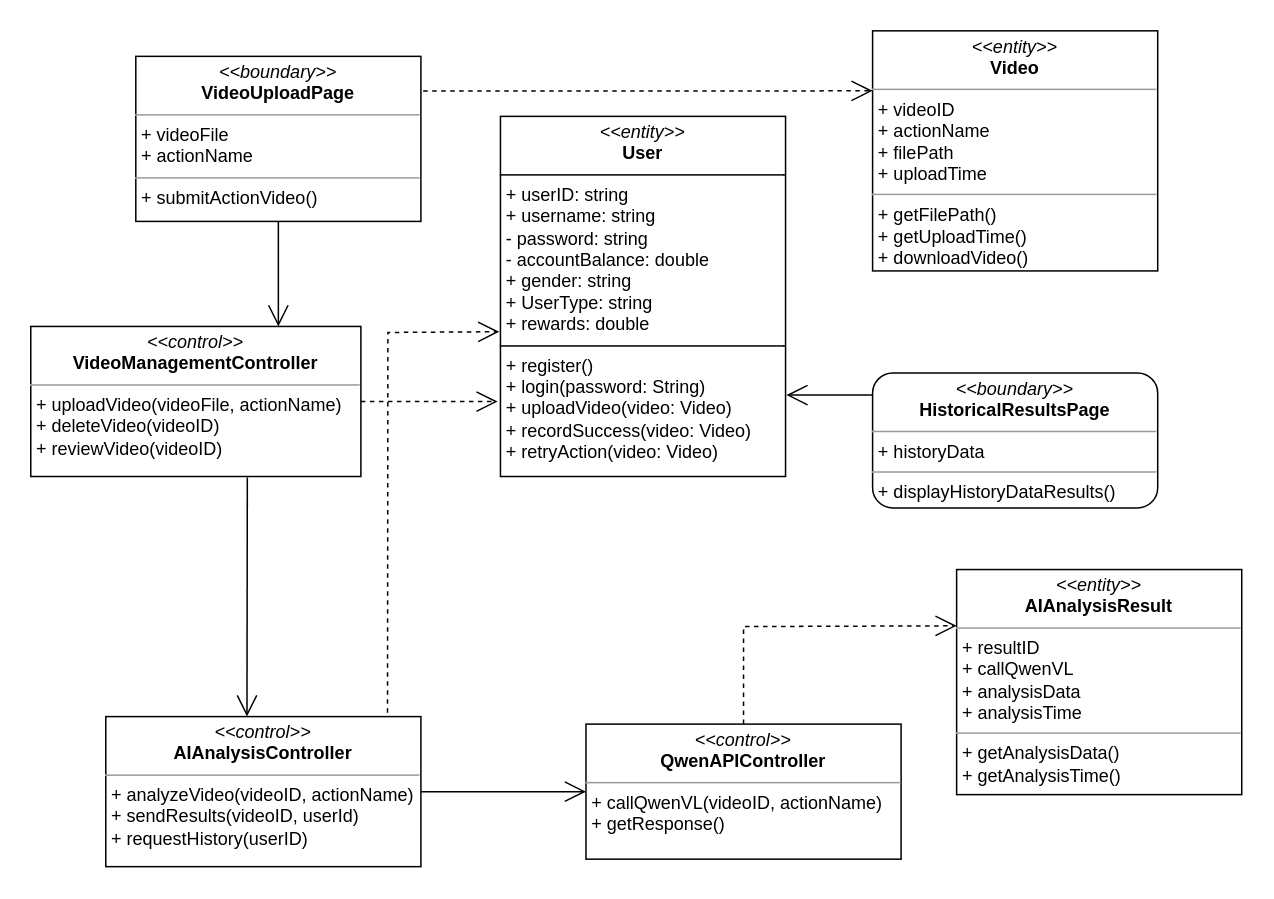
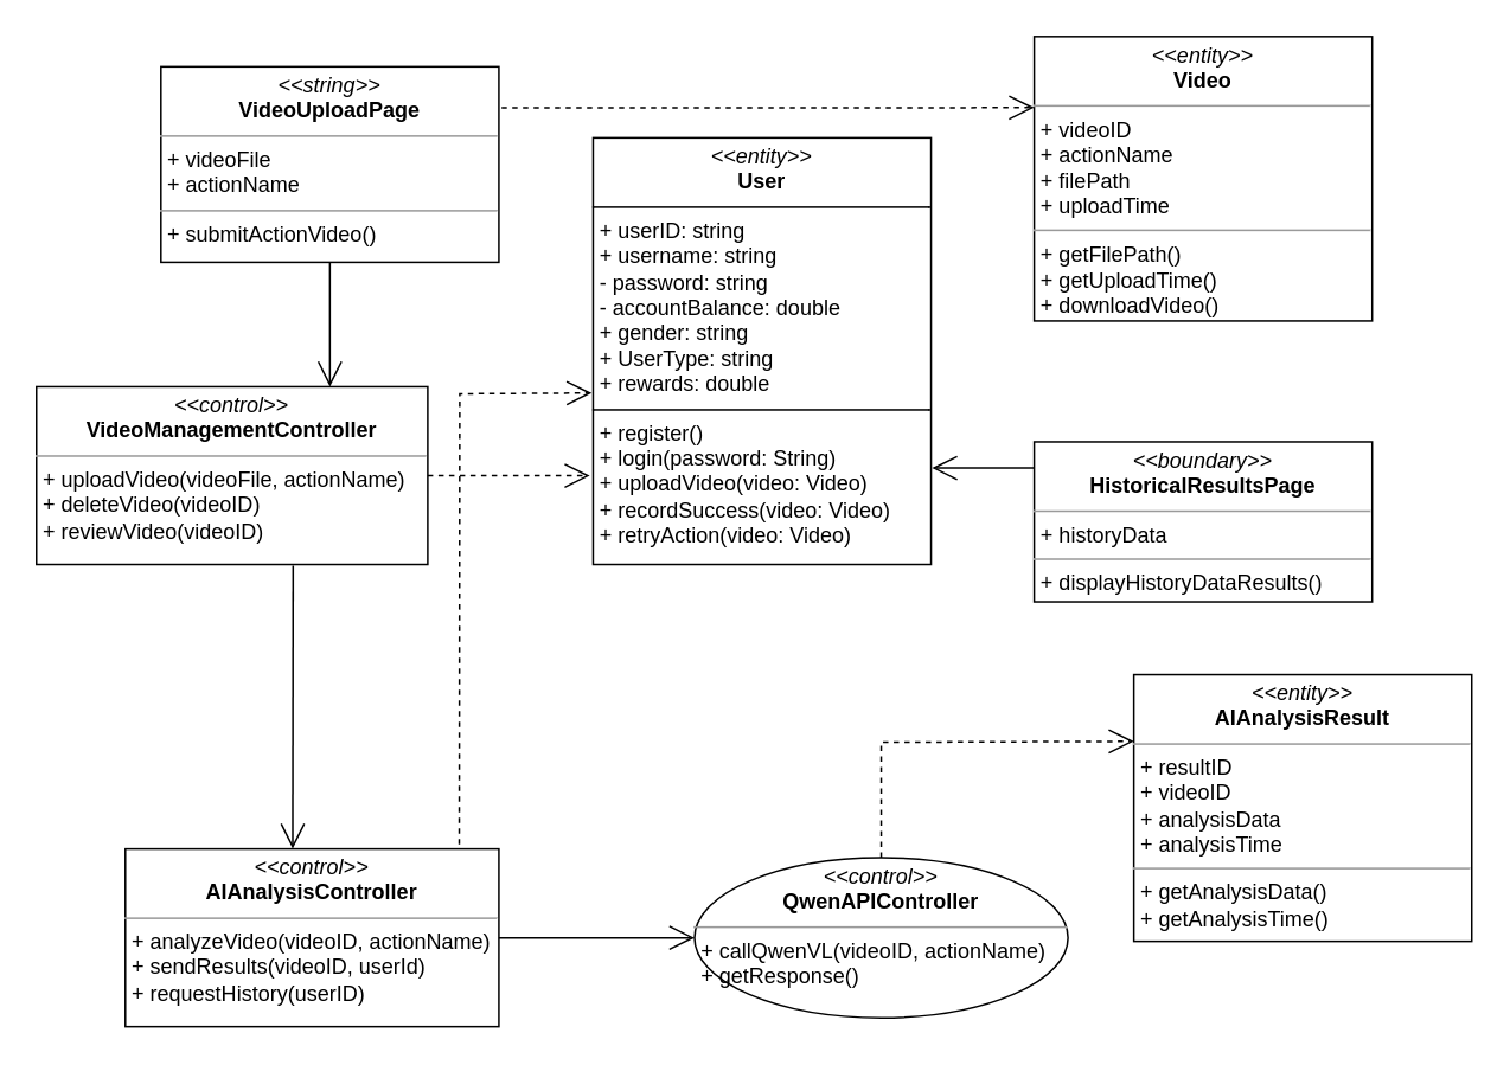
  <mxCell id="0" />
  <mxCell id="1" parent="0" />
  <mxCell id="2" value="&lt;p style=&quot;margin:0px;margin-top:4px;text-align:center;&quot;&gt;&lt;i&gt;&amp;lt;&amp;lt;control&amp;gt;&amp;gt;&lt;/i&gt;&lt;br&gt;&lt;b&gt;VideoManagementController&lt;/b&gt;&lt;/p&gt;&lt;hr size=&quot;1&quot;&gt;&lt;p style=&quot;margin:0px;margin-left:4px;&quot;&gt;&lt;span style=&quot;background-color: initial;&quot;&gt;+ uploadVideo(videoFile, actionName)&amp;nbsp;&lt;/span&gt;&lt;/p&gt;&lt;p style=&quot;margin:0px;margin-left:4px;&quot;&gt;+ deleteVideo(videoID)&lt;/p&gt;&lt;p style=&quot;margin:0px;margin-left:4px;&quot;&gt;+ reviewVideo(videoID)&amp;nbsp;&lt;/p&gt;" style="verticalAlign=top;align=left;overflow=fill;fontSize=12;fontFamily=Helvetica;html=1;whiteSpace=wrap;" parent="1" vertex="1"><mxGeometry x="20" y="217" width="220" height="100" as="geometry" /></mxCell>
  <mxCell id="3" value="&lt;p style=&quot;margin:0px;margin-top:4px;text-align:center;&quot;&gt;&lt;i&gt;&amp;lt;&amp;lt;control&amp;gt;&amp;gt;&lt;br&gt;&lt;/i&gt;&lt;b&gt;AIAnalysisController&lt;/b&gt;&lt;/p&gt;&lt;hr size=&quot;1&quot;&gt;&lt;p style=&quot;margin:0px;margin-left:4px;&quot;&gt;&lt;span style=&quot;background-color: initial;&quot;&gt;+ analyzeVideo(videoID, actionName)&amp;nbsp;&lt;/span&gt;&lt;/p&gt;&lt;p style=&quot;margin:0px;margin-left:4px;&quot;&gt;+ sendResults(videoID, userId)&lt;/p&gt;&lt;p style=&quot;margin:0px;margin-left:4px;&quot;&gt;+ requestHistory(userID)&amp;nbsp;&lt;/p&gt;" style="verticalAlign=top;align=left;overflow=fill;fontSize=12;fontFamily=Helvetica;html=1;whiteSpace=wrap;" parent="1" vertex="1"><mxGeometry x="70" y="477" width="210" height="100" as="geometry" /></mxCell>
- <mxCell id="4" value="&lt;p style=&quot;margin:0px;margin-top:4px;text-align:center;&quot;&gt;&lt;i&gt;&amp;lt;&amp;lt;control&amp;gt;&amp;gt;&lt;br&gt;&lt;/i&gt;&lt;b&gt;QwenAPIController&lt;/b&gt;&lt;/p&gt;&lt;hr size=&quot;1&quot;&gt;&lt;p style=&quot;margin:0px;margin-left:4px;&quot;&gt;&lt;span style=&quot;background-color: initial;&quot;&gt;+ callQwenVL(videoID, actionName)&amp;nbsp;&lt;/span&gt;&lt;/p&gt;&lt;p style=&quot;margin:0px;margin-left:4px;&quot;&gt;+ getResponse()&lt;/p&gt;" style="verticalAlign=top;align=left;overflow=fill;fontSize=12;fontFamily=Helvetica;html=1;whiteSpace=wrap;" parent="1" vertex="1"><mxGeometry x="390" y="482" width="210" height="90" as="geometry" /></mxCell>
- <mxCell id="5" value="&lt;p style=&quot;margin:0px;margin-top:4px;text-align:center;&quot;&gt;&lt;i&gt;&amp;lt;&amp;lt;boundary&amp;gt;&amp;gt;&lt;/i&gt;&lt;br&gt;&lt;b&gt;VideoUploadPage&lt;/b&gt;&lt;/p&gt;&lt;hr size=&quot;1&quot;&gt;&lt;p style=&quot;margin:0px;margin-left:4px;&quot;&gt;+ videoFile&lt;br&gt;+ actionName&lt;/p&gt;&lt;hr size=&quot;1&quot;&gt;&lt;p style=&quot;margin:0px;margin-left:4px;&quot;&gt;+ submitActionVideo()&lt;br&gt;&lt;/p&gt;" style="verticalAlign=top;align=left;overflow=fill;fontSize=12;fontFamily=Helvetica;html=1;whiteSpace=wrap;" parent="1" vertex="1"><mxGeometry x="90" y="37" width="190" height="110" as="geometry" /></mxCell>
- <mxCell id="6" value="&lt;p style=&quot;margin:0px;margin-top:4px;text-align:center;&quot;&gt;&lt;i&gt;&amp;lt;&amp;lt;boundary&amp;gt;&amp;gt;&lt;/i&gt;&lt;br&gt;&lt;b&gt;HistoricalResultsPage&lt;/b&gt;&lt;/p&gt;&lt;hr size=&quot;1&quot;&gt;&lt;p style=&quot;margin:0px;margin-left:4px;&quot;&gt;+ historyData&lt;br&gt;&lt;/p&gt;&lt;hr size=&quot;1&quot;&gt;&lt;p style=&quot;margin:0px;margin-left:4px;&quot;&gt;+ displayHistoryDataResults()&lt;br&gt;&lt;/p&gt;" style="verticalAlign=top;align=left;overflow=fill;fontSize=12;fontFamily=Helvetica;html=1;whiteSpace=wrap;rounded=1;" parent="1" vertex="1"><mxGeometry x="581" y="248" width="190" height="90" as="geometry" /></mxCell>
+ <mxCell id="4" value="&lt;p style=&quot;margin:0px;margin-top:4px;text-align:center;&quot;&gt;&lt;i&gt;&amp;lt;&amp;lt;control&amp;gt;&amp;gt;&lt;br&gt;&lt;/i&gt;&lt;b&gt;QwenAPIController&lt;/b&gt;&lt;/p&gt;&lt;hr size=&quot;1&quot;&gt;&lt;p style=&quot;margin:0px;margin-left:4px;&quot;&gt;&lt;span style=&quot;background-color: initial;&quot;&gt;+ callQwenVL(videoID, actionName)&amp;nbsp;&lt;/span&gt;&lt;/p&gt;&lt;p style=&quot;margin:0px;margin-left:4px;&quot;&gt;+ getResponse()&lt;/p&gt;" style="ellipse;verticalAlign=top;align=left;overflow=fill;fontSize=12;fontFamily=Helvetica;html=1;whiteSpace=wrap;" parent="1" vertex="1"><mxGeometry x="390" y="482" width="210" height="90" as="geometry" /></mxCell>
+ <mxCell id="5" value="&lt;p style=&quot;margin:0px;margin-top:4px;text-align:center;&quot;&gt;&lt;i&gt;&amp;lt;&amp;lt;string&amp;gt;&amp;gt;&lt;/i&gt;&lt;br&gt;&lt;b&gt;VideoUploadPage&lt;/b&gt;&lt;/p&gt;&lt;hr size=&quot;1&quot;&gt;&lt;p style=&quot;margin:0px;margin-left:4px;&quot;&gt;+ videoFile&lt;br&gt;+ actionName&lt;/p&gt;&lt;hr size=&quot;1&quot;&gt;&lt;p style=&quot;margin:0px;margin-left:4px;&quot;&gt;+ submitActionVideo()&lt;br&gt;&lt;/p&gt;" style="verticalAlign=top;align=left;overflow=fill;fontSize=12;fontFamily=Helvetica;html=1;whiteSpace=wrap;" parent="1" vertex="1"><mxGeometry x="90" y="37" width="190" height="110" as="geometry" /></mxCell>
+ <mxCell id="6" value="&lt;p style=&quot;margin:0px;margin-top:4px;text-align:center;&quot;&gt;&lt;i&gt;&amp;lt;&amp;lt;boundary&amp;gt;&amp;gt;&lt;/i&gt;&lt;br&gt;&lt;b&gt;HistoricalResultsPage&lt;/b&gt;&lt;/p&gt;&lt;hr size=&quot;1&quot;&gt;&lt;p style=&quot;margin:0px;margin-left:4px;&quot;&gt;+ historyData&lt;br&gt;&lt;/p&gt;&lt;hr size=&quot;1&quot;&gt;&lt;p style=&quot;margin:0px;margin-left:4px;&quot;&gt;+ displayHistoryDataResults()&lt;br&gt;&lt;/p&gt;" style="verticalAlign=top;align=left;overflow=fill;fontSize=12;fontFamily=Helvetica;html=1;whiteSpace=wrap;" parent="1" vertex="1"><mxGeometry x="581" y="248" width="190" height="90" as="geometry" /></mxCell>
  <mxCell id="7" value="&lt;p style=&quot;margin:0px;margin-top:4px;text-align:center;&quot;&gt;&lt;i&gt;&amp;lt;&amp;lt;entity&amp;gt;&amp;gt;&lt;/i&gt;&lt;br&gt;&lt;b&gt;Video&lt;/b&gt;&lt;/p&gt;&lt;hr size=&quot;1&quot;&gt;&lt;p style=&quot;margin:0px;margin-left:4px;&quot;&gt;+ videoID&lt;br&gt;&lt;/p&gt;&lt;p style=&quot;margin:0px;margin-left:4px;&quot;&gt;+ actionName&lt;/p&gt;&lt;p style=&quot;margin:0px;margin-left:4px;&quot;&gt;+ filePath&lt;/p&gt;&lt;p style=&quot;margin:0px;margin-left:4px;&quot;&gt;+ uploadTime&lt;/p&gt;&lt;hr size=&quot;1&quot;&gt;&lt;p style=&quot;margin:0px;margin-left:4px;&quot;&gt;+ getFilePath()&lt;br&gt;&lt;/p&gt;&lt;p style=&quot;margin:0px;margin-left:4px;&quot;&gt;+ getUploadTime()&lt;/p&gt;&lt;p style=&quot;margin:0px;margin-left:4px;&quot;&gt;+ downloadVideo()&lt;/p&gt;" style="verticalAlign=top;align=left;overflow=fill;fontSize=12;fontFamily=Helvetica;html=1;whiteSpace=wrap;" parent="1" vertex="1"><mxGeometry x="581" y="20" width="190" height="160" as="geometry" /></mxCell>
- <mxCell id="8" value="&lt;p style=&quot;margin:0px;margin-top:4px;text-align:center;&quot;&gt;&lt;i&gt;&amp;lt;&amp;lt;entity&amp;gt;&amp;gt;&lt;/i&gt;&lt;br&gt;&lt;b&gt;AIAnalysisResult&lt;/b&gt;&lt;/p&gt;&lt;hr size=&quot;1&quot;&gt;&lt;p style=&quot;margin:0px;margin-left:4px;&quot;&gt;+ resultID&lt;br&gt;&lt;/p&gt;&lt;p style=&quot;margin:0px;margin-left:4px;&quot;&gt;+ callQwenVL&lt;/p&gt;&lt;p style=&quot;margin:0px;margin-left:4px;&quot;&gt;+ analysisData&lt;/p&gt;&lt;p style=&quot;margin:0px;margin-left:4px;&quot;&gt;+ analysisTime&lt;/p&gt;&lt;hr size=&quot;1&quot;&gt;&lt;p style=&quot;margin:0px;margin-left:4px;&quot;&gt;+ getAnalysisData()&lt;br&gt;&lt;/p&gt;&lt;p style=&quot;margin:0px;margin-left:4px;&quot;&gt;+ getAnalysisTime()&lt;/p&gt;" style="verticalAlign=top;align=left;overflow=fill;fontSize=12;fontFamily=Helvetica;html=1;whiteSpace=wrap;" parent="1" vertex="1"><mxGeometry x="637" y="379" width="190" height="150" as="geometry" /></mxCell>
+ <mxCell id="8" value="&lt;p style=&quot;margin:0px;margin-top:4px;text-align:center;&quot;&gt;&lt;i&gt;&amp;lt;&amp;lt;entity&amp;gt;&amp;gt;&lt;/i&gt;&lt;br&gt;&lt;b&gt;AIAnalysisResult&lt;/b&gt;&lt;/p&gt;&lt;hr size=&quot;1&quot;&gt;&lt;p style=&quot;margin:0px;margin-left:4px;&quot;&gt;+ resultID&lt;br&gt;&lt;/p&gt;&lt;p style=&quot;margin:0px;margin-left:4px;&quot;&gt;+ videoID&lt;/p&gt;&lt;p style=&quot;margin:0px;margin-left:4px;&quot;&gt;+ analysisData&lt;/p&gt;&lt;p style=&quot;margin:0px;margin-left:4px;&quot;&gt;+ analysisTime&lt;/p&gt;&lt;hr size=&quot;1&quot;&gt;&lt;p style=&quot;margin:0px;margin-left:4px;&quot;&gt;+ getAnalysisData()&lt;br&gt;&lt;/p&gt;&lt;p style=&quot;margin:0px;margin-left:4px;&quot;&gt;+ getAnalysisTime()&lt;/p&gt;" style="verticalAlign=top;align=left;overflow=fill;fontSize=12;fontFamily=Helvetica;html=1;whiteSpace=wrap;" parent="1" vertex="1"><mxGeometry x="637" y="379" width="190" height="150" as="geometry" /></mxCell>
  <mxCell id="9" value="&lt;p style=&quot;margin:0px;margin-top:4px;text-align:center;&quot;&gt;&lt;i&gt;&amp;lt;&amp;lt;entity&amp;gt;&amp;gt;&lt;/i&gt;&lt;br&gt;&lt;b&gt;User&lt;/b&gt;&lt;/p&gt;&lt;hr size=&quot;1&quot; style=&quot;border-style:solid;&quot;&gt;&lt;p style=&quot;margin: 0px 0px 0px 4px;&quot;&gt;&lt;span style=&quot;background-color: initial;&quot;&gt;+ userID: string&lt;/span&gt;&lt;/p&gt;&lt;p style=&quot;margin: 0px 0px 0px 4px;&quot;&gt;+ username: string&lt;/p&gt;&lt;p style=&quot;margin: 0px 0px 0px 4px;&quot;&gt;- password: string&lt;/p&gt;&lt;p style=&quot;margin: 0px 0px 0px 4px;&quot;&gt;- accountBalance: double&lt;/p&gt;&lt;p style=&quot;margin: 0px 0px 0px 4px;&quot;&gt;+ gender: string&lt;/p&gt;&lt;p style=&quot;margin: 0px 0px 0px 4px;&quot;&gt;+ UserType: string&lt;/p&gt;&lt;p style=&quot;margin: 0px 0px 0px 4px;&quot;&gt;+ rewards: double&lt;/p&gt;&lt;hr size=&quot;1&quot; style=&quot;border-style:solid;&quot;&gt;&lt;p style=&quot;margin:0px;margin-left:4px;&quot;&gt;+ register()&lt;br&gt;+ login(password: String)&lt;/p&gt;&lt;p style=&quot;margin:0px;margin-left:4px;&quot;&gt;+&amp;nbsp;uploadVideo(video: Video)&lt;/p&gt;&lt;p style=&quot;margin:0px;margin-left:4px;&quot;&gt;+&amp;nbsp;recordSuccess(video: Video)&lt;/p&gt;&lt;p style=&quot;margin:0px;margin-left:4px;&quot;&gt;+&amp;nbsp;retryAction(video: Video)&lt;/p&gt;" style="verticalAlign=top;align=left;overflow=fill;html=1;whiteSpace=wrap;" parent="1" vertex="1"><mxGeometry x="333" y="77" width="190" height="240" as="geometry" /></mxCell>
  <mxCell id="10" value="" style="endArrow=open;html=1;rounded=0;exitX=0.5;exitY=1;exitDx=0;exitDy=0;entryX=0.75;entryY=0;entryDx=0;entryDy=0;endFill=0;strokeWidth=1;endSize=12;" parent="1" source="5" target="2" edge="1"><mxGeometry width="50" height="50" relative="1" as="geometry"><mxPoint x="570" y="177" as="sourcePoint" /><mxPoint x="230" y="287" as="targetPoint" /></mxGeometry></mxCell>
  <mxCell id="11" value="" style="endArrow=open;html=1;rounded=0;exitX=0.656;exitY=1.006;exitDx=0;exitDy=0;exitPerimeter=0;entryX=0.448;entryY=0;entryDx=0;entryDy=0;entryPerimeter=0;endFill=0;strokeWidth=1;endSize=12;" parent="1" source="2" target="3" edge="1"><mxGeometry width="50" height="50" relative="1" as="geometry"><mxPoint x="630" y="217" as="sourcePoint" /><mxPoint x="630" y="377" as="targetPoint" /></mxGeometry></mxCell>
  <mxCell id="12" value="" style="endArrow=open;html=1;rounded=0;entryX=0;entryY=0.5;entryDx=0;entryDy=0;endFill=0;strokeWidth=1;endSize=12;" parent="1" target="4" edge="1"><mxGeometry width="50" height="50" relative="1" as="geometry"><mxPoint x="280" y="527" as="sourcePoint" /><mxPoint x="330" y="477" as="targetPoint" /></mxGeometry></mxCell>
  <mxCell id="13" value="" style="endArrow=open;endSize=12;dashed=1;html=1;rounded=0;exitX=0.5;exitY=0;exitDx=0;exitDy=0;entryX=0;entryY=0.25;entryDx=0;entryDy=0;" parent="1" source="4" target="8" edge="1"><mxGeometry width="160" relative="1" as="geometry"><mxPoint x="530" y="277" as="sourcePoint" /><mxPoint x="610" y="397" as="targetPoint" /><Array as="points"><mxPoint x="495" y="417" /></Array></mxGeometry></mxCell>
  <mxCell id="14" value="" style="endArrow=open;endSize=12;dashed=1;html=1;rounded=0;exitX=1.008;exitY=0.21;exitDx=0;exitDy=0;entryX=0;entryY=0.25;entryDx=0;entryDy=0;exitPerimeter=0;" parent="1" source="5" target="7" edge="1"><mxGeometry width="160" relative="1" as="geometry"><mxPoint x="505" y="492" as="sourcePoint" /><mxPoint x="647" y="427" as="targetPoint" /><Array as="points" /></mxGeometry></mxCell>
  <mxCell id="15" value="" style="endArrow=open;html=1;rounded=0;exitX=0;exitY=0.163;exitDx=0;exitDy=0;exitPerimeter=0;entryX=1.003;entryY=0.774;entryDx=0;entryDy=0;entryPerimeter=0;endFill=0;strokeWidth=1;endSize=12;" parent="1" source="6" target="9" edge="1"><mxGeometry width="50" height="50" relative="1" as="geometry"><mxPoint x="570.04" y="321.98" as="sourcePoint" /><mxPoint x="520" y="262.01" as="targetPoint" /></mxGeometry></mxCell>
  <mxCell id="16" value="" style="endArrow=open;endSize=12;dashed=1;html=1;rounded=0;exitX=1;exitY=0.5;exitDx=0;exitDy=0;entryX=-0.01;entryY=0.792;entryDx=0;entryDy=0;entryPerimeter=0;" parent="1" source="2" target="9" edge="1"><mxGeometry width="160" relative="1" as="geometry"><mxPoint x="292" y="70" as="sourcePoint" /><mxPoint x="591" y="70" as="targetPoint" /><Array as="points" /></mxGeometry></mxCell>
  <mxCell id="17" value="" style="endArrow=open;endSize=12;dashed=1;html=1;rounded=0;exitX=0.894;exitY=-0.026;exitDx=0;exitDy=0;exitPerimeter=0;entryX=-0.004;entryY=0.598;entryDx=0;entryDy=0;entryPerimeter=0;" parent="1" source="3" target="9" edge="1"><mxGeometry width="160" relative="1" as="geometry"><mxPoint x="170" y="417" as="sourcePoint" /><mxPoint x="258" y="197" as="targetPoint" /><Array as="points"><mxPoint x="258" y="221" /></Array></mxGeometry></mxCell>
